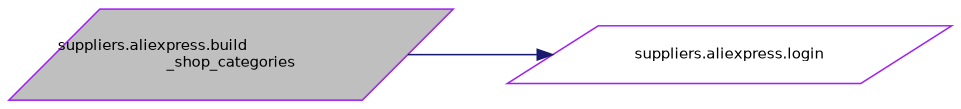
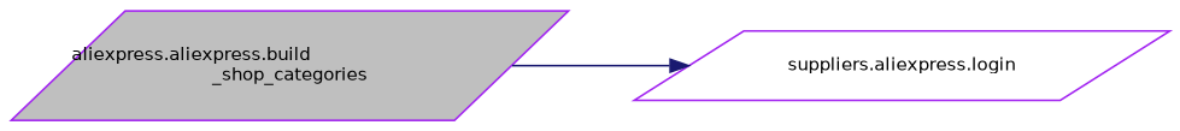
  digraph {
    rankdir=LR
    node [color=purple fontname=Helvetica fontsize=10 shape=parallelogram style=filled]
-   n1 [fillcolor=grey75 fontcolor=black height=0.2 label="suppliers.aliexpress.build\l_shop_categories" width=0.4]
+   n1 [fillcolor=grey75 fontcolor=black height=0.2 label="aliexpress.aliexpress.build\l_shop_categories" width=0.4]
    n2 [fillcolor=white height=0.2 label="suppliers.aliexpress.login" width=0.4]
    n1 -> n2 [color=midnightblue fontname=Helvetica fontsize=10 labelfontname=Helvetica labelfontsize=10 style=solid]
  }
